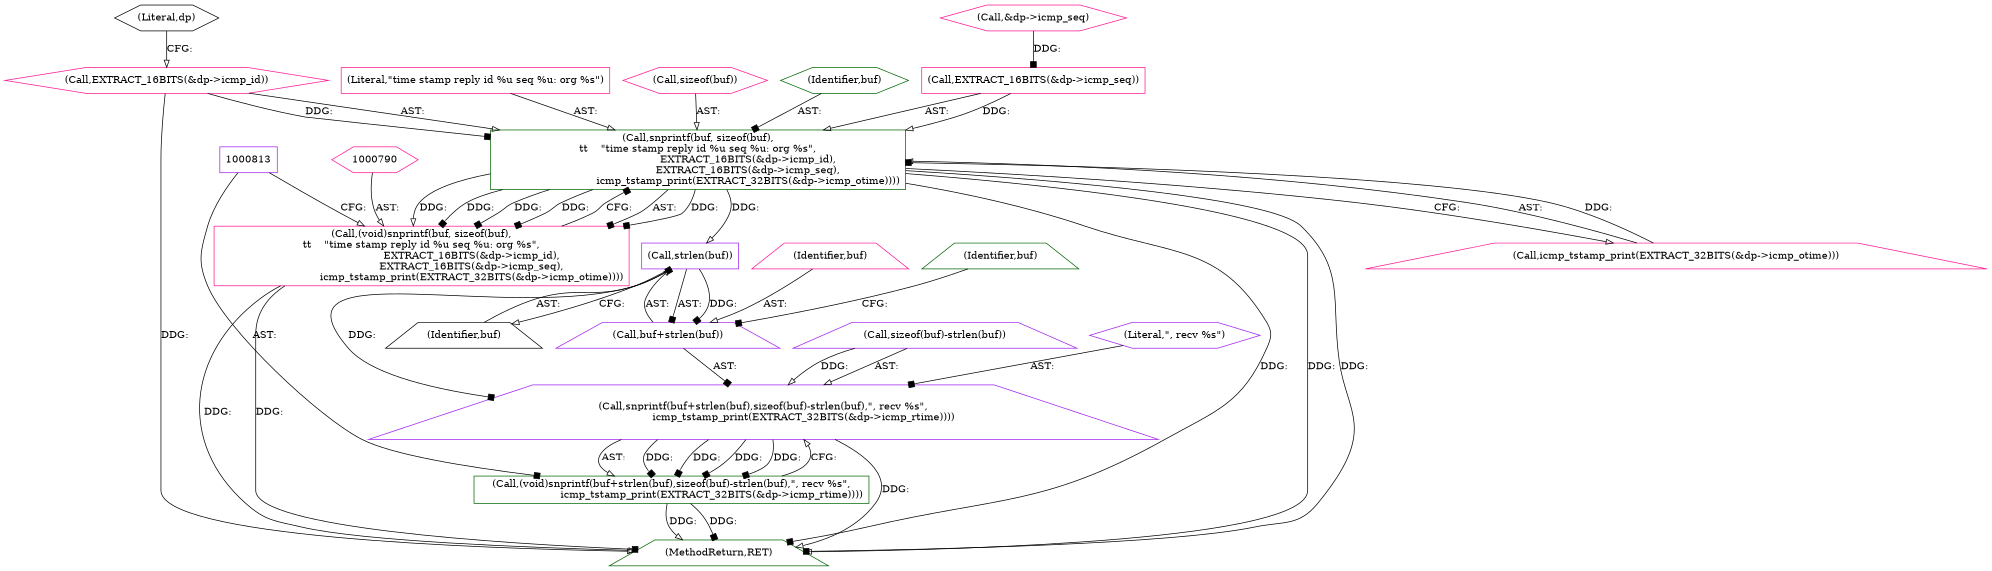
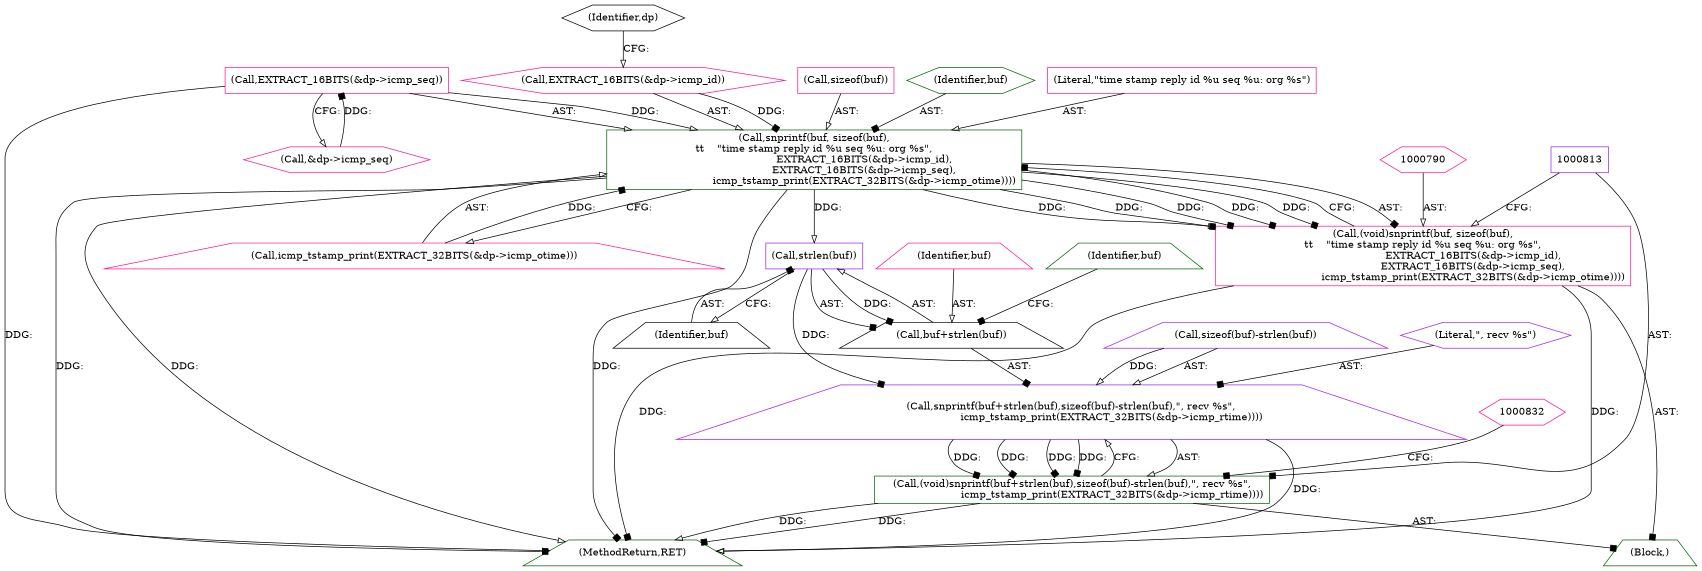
  digraph {
    node [color=deeppink shape=trapezium]
    edge [arrowhead=box]
    n1 [label="(Call,EXTRACT_16BITS(&dp->icmp_seq))" shape=box]
    n2 [color=darkgreen label="(Call,snprintf(buf, sizeof(buf),\n\t\t    \"time stamp reply id %u seq %u: org %s\",\n                               EXTRACT_16BITS(&dp->icmp_id),\n                               EXTRACT_16BITS(&dp->icmp_seq),\n                               icmp_tstamp_print(EXTRACT_32BITS(&dp->icmp_otime))))" shape=box]
    n3 [color=darkgreen label="(MethodReturn,RET)"]
    n4 [label="(Call,&dp->icmp_seq)" shape=hexagon]
    n5 [label="(Call,(void)snprintf(buf, sizeof(buf),\n\t\t    \"time stamp reply id %u seq %u: org %s\",\n                               EXTRACT_16BITS(&dp->icmp_id),\n                               EXTRACT_16BITS(&dp->icmp_seq),\n                               icmp_tstamp_print(EXTRACT_32BITS(&dp->icmp_otime))))" shape=box]
    n6 [color=purple label="(Call,strlen(buf))" shape=box]
    n7 [label="(Call,icmp_tstamp_print(EXTRACT_32BITS(&dp->icmp_otime)))"]
+   n8 [color=darkgreen label="(Block,)"]
    n9 [color=purple label="(Call,snprintf(buf+strlen(buf),sizeof(buf)-strlen(buf),\", recv %s\",\n                         icmp_tstamp_print(EXTRACT_32BITS(&dp->icmp_rtime))))"]
-   n10 [color=purple label="(Call,buf+strlen(buf))"]
+   n10 [color=black label="(Call,buf+strlen(buf))"]
    n11 [color=black label="(Identifier,buf)"]
    n12 [color=darkgreen label="(Call,(void)snprintf(buf+strlen(buf),sizeof(buf)-strlen(buf),\", recv %s\",\n                         icmp_tstamp_print(EXTRACT_32BITS(&dp->icmp_rtime))))" shape=box]
    n13 [label="(Literal,\"time stamp reply id %u seq %u: org %s\")" shape=box]
    n14 [label="(Call,EXTRACT_16BITS(&dp->icmp_id))" shape=hexagon]
-   n15 [color=black label="(Literal,dp)" shape=hexagon]
+   n15 [color=black label="(Identifier,dp)" shape=hexagon]
    n16 [color=darkgreen label="(Identifier,buf)"]
    n17 [color=purple label="(Call,sizeof(buf)-strlen(buf))"]
-   n18 [label="(Call,sizeof(buf))" shape=hexagon]
+   n18 [label="(Call,sizeof(buf))" shape=box]
    n19 [label="(Identifier,buf)"]
    n20 [color=darkgreen label="(Identifier,buf)" shape=hexagon]
    n21 [color=purple label="(Literal,\", recv %s\")" shape=hexagon]
    1000790 [shape=hexagon]
    1000813 [color=purple shape=box]
+   1000832 [shape=hexagon]
    n1 -> n2 [arrowhead=onormal label="AST: "]
    n1 -> n2 [arrowhead=onormal label="DDG: "]
-   n14 -> n3 [arrowhead=onormal label="DDG: "]
+   n1 -> n3 [arrowhead=onormal label="DDG: "]
+   n1 -> n4 [arrowhead=onormal label="CFG: "]
    n2 -> n3 [label="DDG: "]
    n2 -> n3 [arrowhead=onormal label="DDG: "]
    n2 -> n3 [label="DDG: "]
    n2 -> n5 [label="AST: "]
    n2 -> n5 [label="DDG: "]
    n2 -> n5 [arrowhead=onormal label="DDG: "]
    n2 -> n5 [label="DDG: "]
    n2 -> n5 [label="DDG: "]
    n2 -> n5 [label="DDG: "]
    n2 -> n6 [arrowhead=onormal label="DDG: "]
    n2 -> n7 [arrowhead=onormal label="CFG: "]
    n4 -> n1 [label="DDG: "]
    n5 -> n2 [label="CFG: "]
    n5 -> n3 [label="DDG: "]
    n5 -> n3 [arrowhead=onormal label="DDG: "]
+   n5 -> n8 [label="AST: "]
    n6 -> n9 [label="DDG: "]
    n6 -> n10 [label="AST: "]
    n6 -> n10 [label="DDG: "]
    n6 -> n11 [arrowhead=onormal label="CFG: "]
    n7 -> n2 [arrowhead=onormal label="AST: "]
    n7 -> n2 [label="DDG: "]
    n9 -> n3 [arrowhead=onormal label="DDG: "]
    n9 -> n12 [arrowhead=onormal label="AST: "]
    n9 -> n12 [label="DDG: "]
    n9 -> n12 [label="DDG: "]
    n9 -> n12 [label="DDG: "]
    n9 -> n12 [label="DDG: "]
    n10 -> n6 [arrowhead=onormal label="AST: "]
    n10 -> n9 [label="AST: "]
    n11 -> n6 [label="AST: "]
    n12 -> n3 [label="DDG: "]
    n12 -> n3 [arrowhead=onormal label="DDG: "]
+   n12 -> n8 [label="AST: "]
    n12 -> n9 [arrowhead=onormal label="CFG: "]
    n13 -> n2 [arrowhead=onormal label="AST: "]
    n14 -> n2 [arrowhead=onormal label="AST: "]
    n14 -> n2 [label="DDG: "]
    n15 -> n14 [arrowhead=onormal label="CFG: "]
    n16 -> n10 [label="CFG: "]
    n17 -> n9 [arrowhead=onormal label="AST: "]
    n17 -> n9 [arrowhead=onormal label="DDG: "]
    n18 -> n2 [arrowhead=onormal label="AST: "]
    n19 -> n10 [arrowhead=onormal label="AST: "]
    n20 -> n2 [label="AST: "]
    n21 -> n9 [label="AST: "]
    1000790 -> n5 [arrowhead=onormal label="AST: "]
    1000813 -> n5 [arrowhead=onormal label="CFG: "]
    1000813 -> n12 [label="AST: "]
+   1000832 -> n12 [label="CFG: "]
  }
